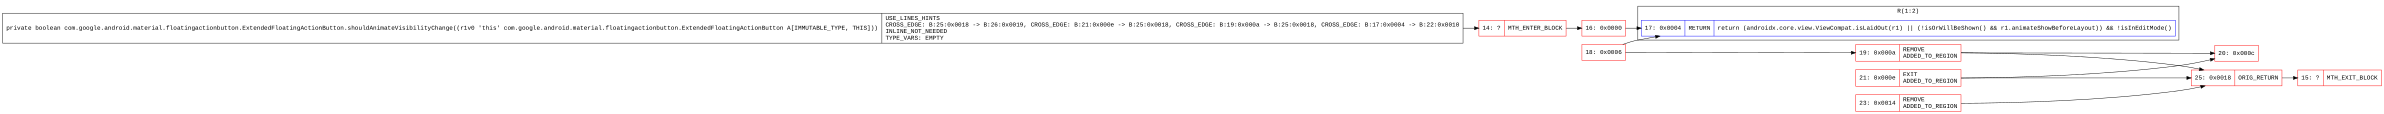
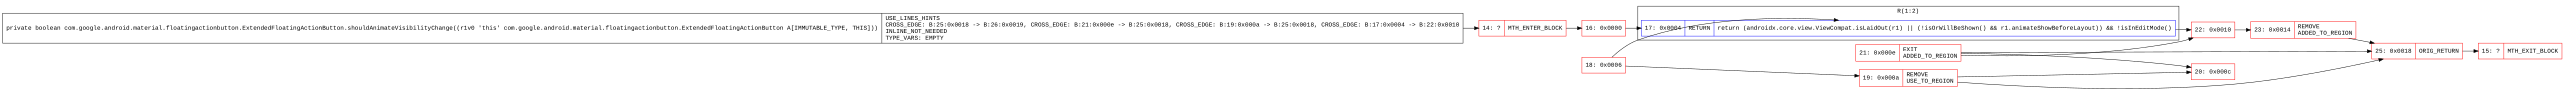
  digraph {
    fontname="Liberation Mono"
    rankdir=LR
    node [color=red fontname="Liberation Mono" shape=record]
    edge [fontname="Liberation Mono"]
    n1 [color=blue label="{17\:\ 0x0004|RETURN\l|return (androidx.core.view.ViewCompat.isLaidOut(r1) \|\| (!isOrWillBeShown() && r1.animateShowBeforeLayout)) && !isInEditMode()\l}"]
+   n2 [label="{22\:\ 0x0010}"]
    n3 [label="{18\:\ 0x0006}"]
-   n4 [label="{19\:\ 0x000a|REMOVE\lADDED_TO_REGION\l}"]
+   n4 [label="{19\:\ 0x000a|REMOVE\lUSE_TO_REGION\l}"]
    n5 [label="{23\:\ 0x0014|REMOVE\lADDED_TO_REGION\l}"]
    n6 [label="{14\:\ ?|MTH_ENTER_BLOCK\l}"]
    n7 [label="{16\:\ 0x0000}"]
    n8 [label="{20\:\ 0x000c}"]
    n9 [label="{25\:\ 0x0018|ORIG_RETURN\l}"]
    n10 [label="{15\:\ ?|MTH_EXIT_BLOCK\l}"]
    n11 [label="{21\:\ 0x000e|EXIT\lADDED_TO_REGION\l}"]
    n12 [label="{private boolean com.google.android.material.floatingactionbutton.ExtendedFloatingActionButton.shouldAnimateVisibilityChange((r1v0 'this' com.google.android.material.floatingactionbutton.ExtendedFloatingActionButton A[IMMUTABLE_TYPE, THIS]))  | USE_LINES_HINTS\lCROSS_EDGE: B:25:0x0018 \-\> B:26:0x0019, CROSS_EDGE: B:21:0x000e \-\> B:25:0x0018, CROSS_EDGE: B:19:0x000a \-\> B:25:0x0018, CROSS_EDGE: B:17:0x0004 \-\> B:22:0x0010\lINLINE_NOT_NEEDED\lTYPE_VARS: EMPTY\l}" color=""]
    subgraph cluster_1 {
      label="R(1:2)"
      n1
    }
+   n1 -> n2
+   n2 -> n5
    n3 -> n1
    n3 -> n4
    n4 -> n8
    n4 -> n9
    n5 -> n9
    n6 -> n7
    n7 -> n1
    n9 -> n10
+   n11 -> n2
    n11 -> n8
    n11 -> n9
    n12 -> n6
  }
